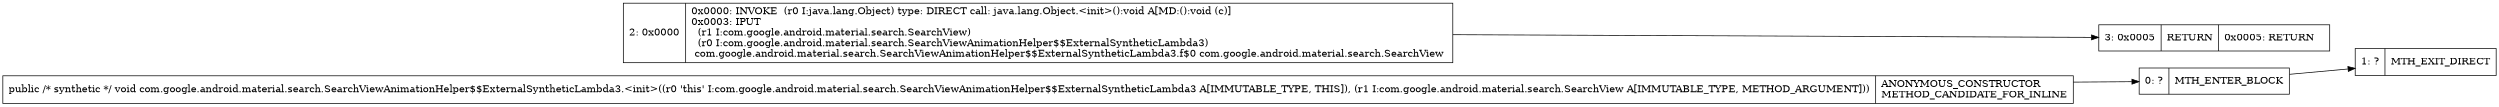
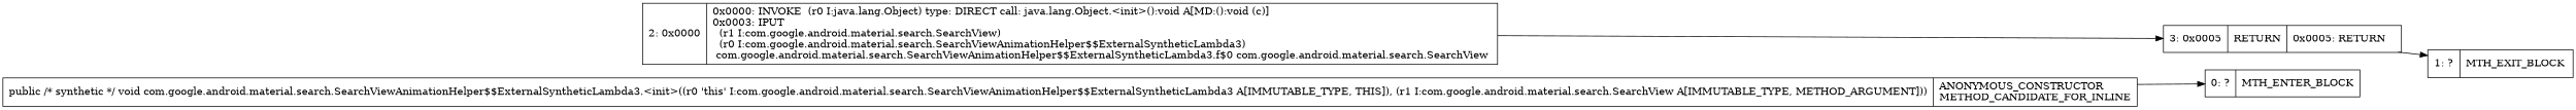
  digraph {
    rankdir=LR
    node [shape=record]
    n1 [label="{0\:\ ?|MTH_ENTER_BLOCK\l}"]
    n2 [label="{2\:\ 0x0000|0x0000: INVOKE  (r0 I:java.lang.Object) type: DIRECT call: java.lang.Object.\<init\>():void A[MD:():void (c)]\l0x0003: IPUT  \l  (r1 I:com.google.android.material.search.SearchView)\l  (r0 I:com.google.android.material.search.SearchViewAnimationHelper$$ExternalSyntheticLambda3)\l com.google.android.material.search.SearchViewAnimationHelper$$ExternalSyntheticLambda3.f$0 com.google.android.material.search.SearchView \l}"]
    n3 [label="{3\:\ 0x0005|RETURN\l|0x0005: RETURN   \l}"]
-   n4 [label="{1\:\ ?|MTH_EXIT_DIRECT\l}"]
+   n4 [label="{1\:\ ?|MTH_EXIT_BLOCK\l}"]
    n5 [label="{public \/* synthetic *\/ void com.google.android.material.search.SearchViewAnimationHelper$$ExternalSyntheticLambda3.\<init\>((r0 'this' I:com.google.android.material.search.SearchViewAnimationHelper$$ExternalSyntheticLambda3 A[IMMUTABLE_TYPE, THIS]), (r1 I:com.google.android.material.search.SearchView A[IMMUTABLE_TYPE, METHOD_ARGUMENT]))  | ANONYMOUS_CONSTRUCTOR\lMETHOD_CANDIDATE_FOR_INLINE\l}"]
    n2 -> n3
-   n1 -> n4
+   n3 -> n4
    n5 -> n1
  }
